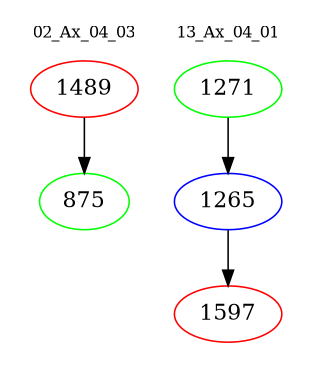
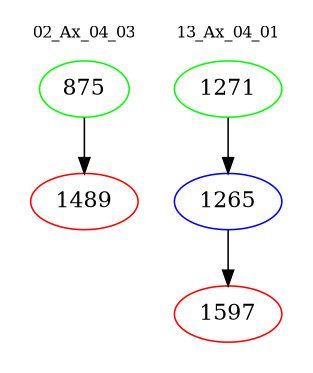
  digraph {
    node [color=green]
    edge [color=black]
    n1 [label=875]
    n2 [color=red label=1489]
    n3 [label=1271]
    n4 [color=blue label=1265]
    n5 [color=red label=1597]
    subgraph cluster_1 {
      color=white
      fontsize=10
      label="02_Ax_04_03"
      n1
      n2
    }
    subgraph cluster_2 {
      color=white
      fontsize=10
      label="13_Ax_04_01"
      n3
      n4
      n5
    }
-   n2 -> n1
+   n1 -> n2
    n3 -> n4
    n4 -> n5
  }
